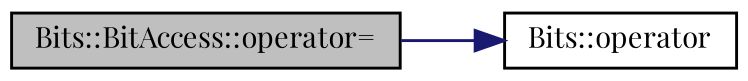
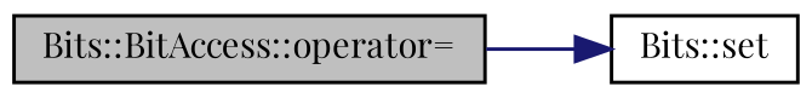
  digraph {
    rankdir=LR
    fontname="Playfair Display"
    node [color=black fontname="Playfair Display" fontsize=10 shape=record]
    n1 [fillcolor=grey75 fontcolor=black height=0.2 label="Bits::BitAccess::operator=" style=filled width=0.4]
-   n2 [height=0.2 label="Bits::operator" width=0.4]
+   n2 [height=0.2 label="Bits::set" width=0.4]
    n1 -> n2 [color=midnightblue fontname="Playfair Display" fontsize=10 labelfontname=FreeSans labelfontsize=10 style=solid]
  }
